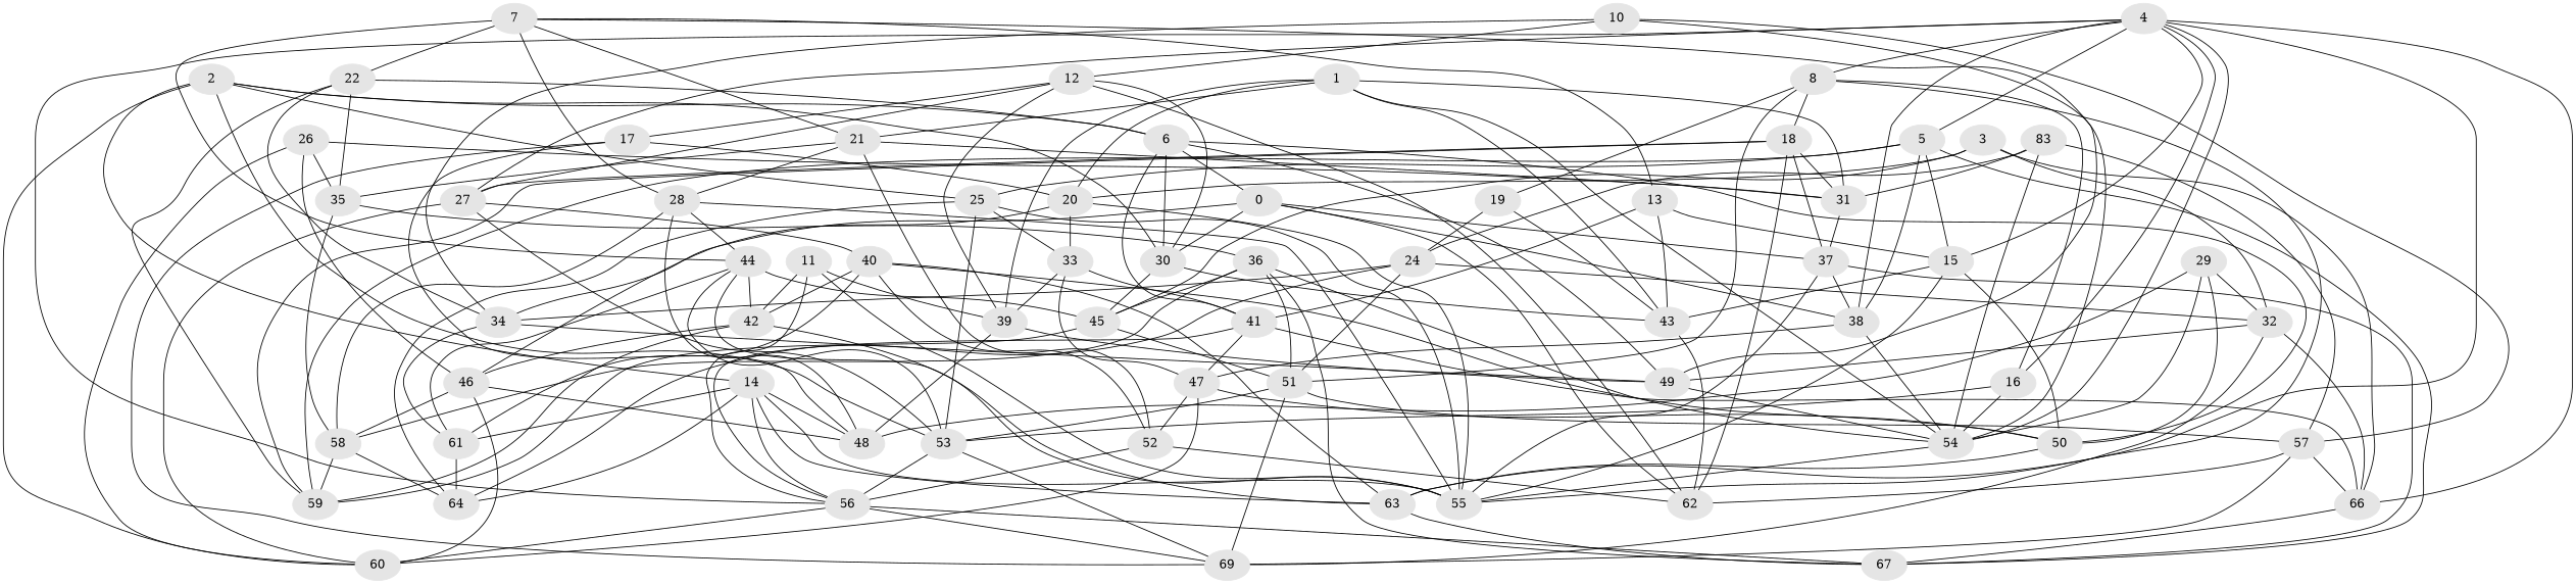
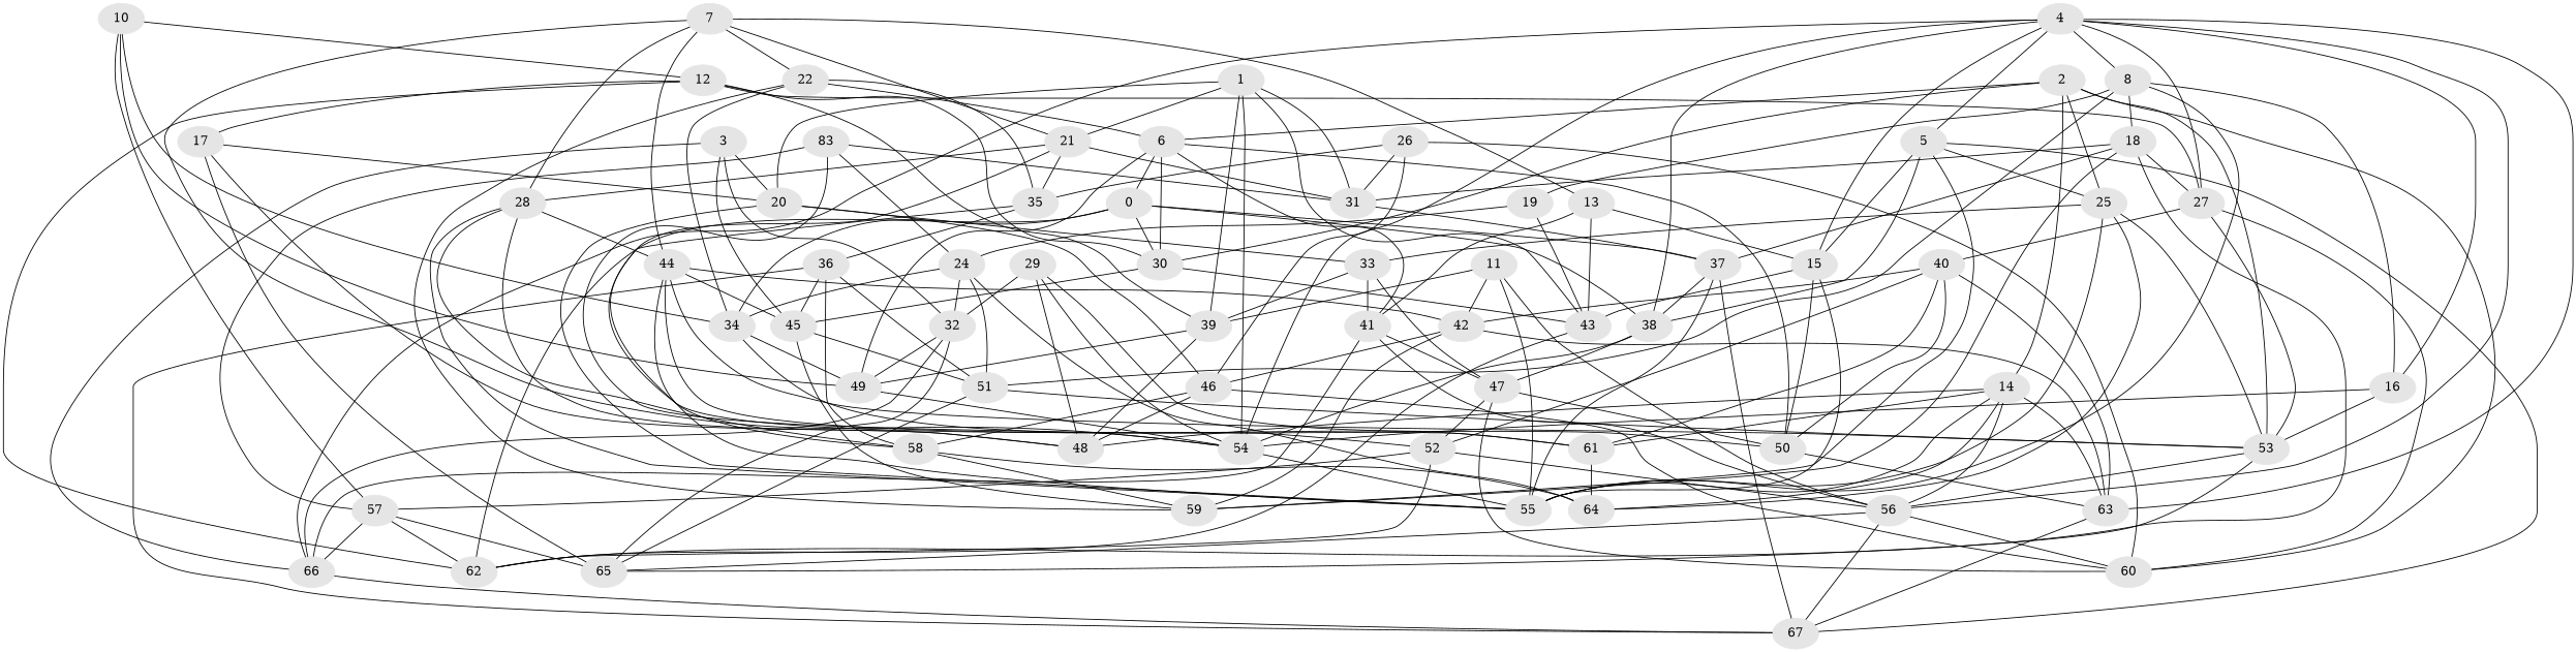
  graph {
    node [color=gray90 style=filled]
    edge [weight=1.0]
    1
    20
    21
    31
    39
    43
    54
    55
    33
    46
    28
    35
    52
    37
    49
    48
    62
    2
    6
    14
    25
    30
    53
    60
    n25 [label=0]
    41
    50
    56
    63
    61
    64
    45
-   65 [label=69]
+   65
    3
    32
    66
    59
    51
    67
    4
    5
    8
    15
    16
    27
    38
    18
    19
    40
    47
    34
    7
    13
    22
    44
    58
    42
    24
    10
    12
    57
    17
    11
    36
    n65 [label=83]
    26
    29
    1 -- 20
    1 -- 21
    1 -- 31
    1 -- 39
    1 -- 43
    1 -- 54
    20 -- 55
    20 -- 33
    20 -- 46
    21 -- 31
    21 -- 28
    21 -- 35
    21 -- 52
    31 -- 37
    39 -- 49
    39 -- 48
    43 -- 62
    54 -- 55
    33 -- 39
    33 -- 41
    33 -- 47
    46 -- 48
    46 -- 60
    46 -- 58
    28 -- 55
    28 -- 48
    28 -- 44
    28 -- 58
    35 -- 58
    35 -- 36
    52 -- 62
    52 -- 56
-   51 -- 57
+   52 -- 57
    37 -- 55
    37 -- 67
    37 -- 38
    49 -- 54
    2 -- 6
    2 -- 14
    2 -- 25
    2 -- 30
    2 -- 53
    2 -- 60
    6 -- 49
    6 -- 30
    6 -- n25
    6 -- 41
    6 -- 50
    14 -- 55
    14 -- 48
    14 -- 56
    14 -- 63
    14 -- 61
    14 -- 64
    25 -- 55
    25 -- 33
    25 -- 53
    25 -- 64
    30 -- 43
    30 -- 45
    53 -- 56 [weight=2.0]
    53 -- 65
    n25 -- 37
    n25 -- 62
    n25 -- 30
    n25 -- 38
    n25 -- 34
    41 -- 56
    41 -- 66
    41 -- 47
    50 -- 63
    56 -- 60
    56 -- 65
    56 -- 67
    63 -- 67
    61 -- 64 [weight=2.0]
    45 -- 59
    45 -- 51
    3 -- 20
    3 -- 45
    3 -- 32
    3 -- 66
    32 -- 49
    32 -- 65
    32 -- 66
    66 -- 67
    51 -- 53
    51 -- 65
    4 -- 54
    4 -- 56
    4 -- 63
    4 -- 66
    4 -- 5
    4 -- 8
    4 -- 15
    4 -- 16
    4 -- 27
    4 -- 38
    5 -- 25
    5 -- 59
    5 -- 67
    5 -- 15
    5 -- 38
    8 -- 55
    8 -- 51
    8 -- 16
    8 -- 18
    8 -- 19
    15 -- 43
    15 -- 55
    15 -- 50
    16 -- 54
    16 -- 53
    27 -- 53
    27 -- 60
    27 -- 40
    38 -- 54
    38 -- 47
    18 -- 31
    18 -- 37
    18 -- 62
    18 -- 59
    18 -- 27
    19 -- 43
    19 -- 24
    40 -- 52
    40 -- 50
    40 -- 63
    40 -- 61
    40 -- 42
    47 -- 52
    47 -- 60
    47 -- 50
    34 -- 49
    34 -- 61
    7 -- 21
    7 -- 54
    7 -- 28
    7 -- 13
    7 -- 22
    7 -- 44
    13 -- 43
    13 -- 41
    13 -- 15
    22 -- 35 [weight=2.0]
    22 -- 6
    22 -- 59
    22 -- 34
    44 -- 55
    44 -- 53
    44 -- 61
    44 -- 45
    44 -- 42
    58 -- 64
    58 -- 59
    42 -- 46
    42 -- 63
    42 -- 59
    24 -- 64
    24 -- 32
    24 -- 51
    24 -- 34
    10 -- 49
    10 -- 34
    10 -- 12
    10 -- 57
    12 -- 39
    12 -- 62
    12 -- 30
    12 -- 27
    12 -- 17
    57 -- 62
    57 -- 65
    57 -- 66
    17 -- 20
    17 -- 48
    17 -- 65
    11 -- 39
    11 -- 55
    11 -- 56
    11 -- 42
-   36 -- 54
    36 -- 45
    36 -- 51
    36 -- 67
    36 -- 58
    n65 -- 31
    n65 -- 54
    n65 -- 24
    n65 -- 57
    26 -- 31
    26 -- 46
    26 -- 35
    26 -- 60
    29 -- 54
    29 -- 48
    29 -- 50
    29 -- 32
  }
